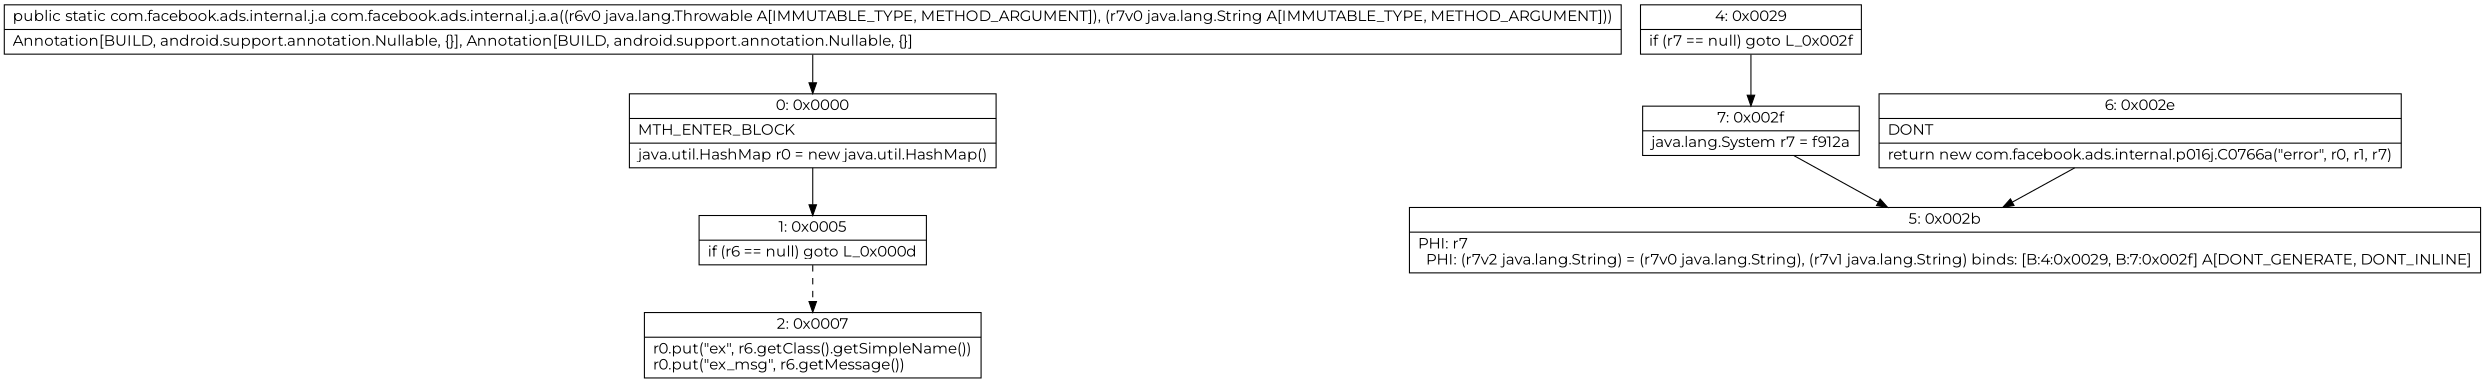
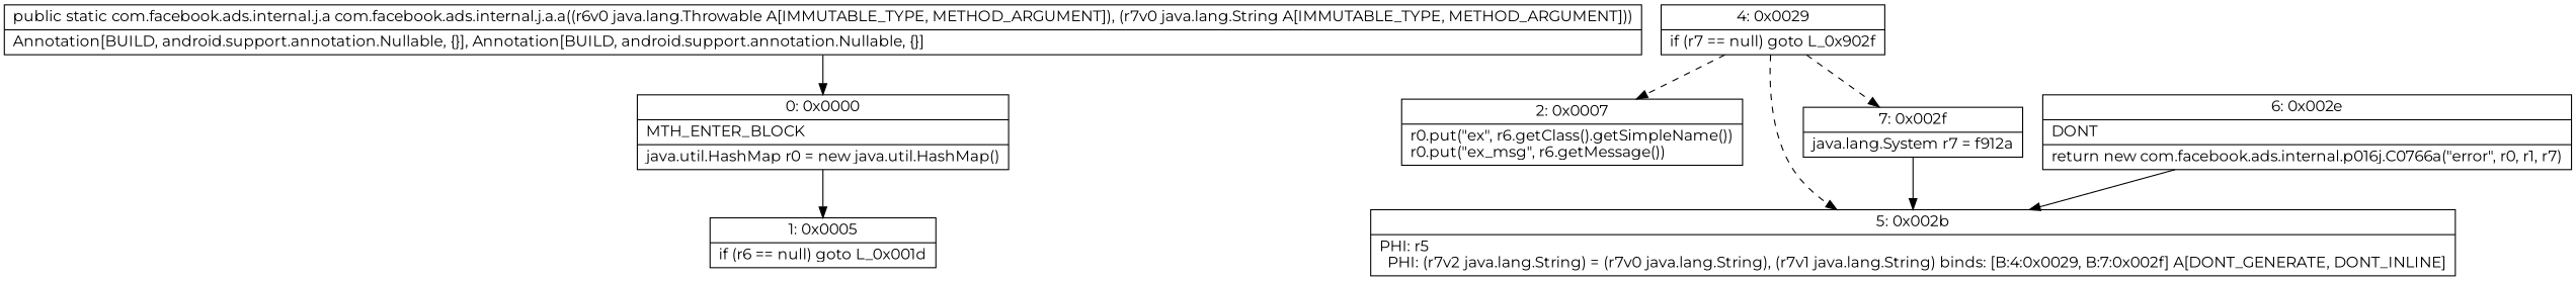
  digraph {
    fontname=Montserrat
    node [fontname=Montserrat shape=record]
    edge [fontname=Montserrat]
    n1 [label="{0\:\ 0x0000|MTH_ENTER_BLOCK\l|java.util.HashMap r0 = new java.util.HashMap()\l}"]
-   n2 [label="{1\:\ 0x0005|if (r6 == null) goto L_0x000d\l}"]
+   n2 [label="{1\:\ 0x0005|if (r6 == null) goto L_0x001d\l}"]
    n3 [label="{2\:\ 0x0007|r0.put(\"ex\", r6.getClass().getSimpleName())\lr0.put(\"ex_msg\", r6.getMessage())\l}"]
-   n4 [label="{4\:\ 0x0029|if (r7 == null) goto L_0x002f\l}"]
-   n5 [label="{5\:\ 0x002b|PHI: r7 \l  PHI: (r7v2 java.lang.String) = (r7v0 java.lang.String), (r7v1 java.lang.String) binds: [B:4:0x0029, B:7:0x002f] A[DONT_GENERATE, DONT_INLINE]\l}"]
+   n4 [label="{4\:\ 0x0029|if (r7 == null) goto L_0x902f\l}"]
+   n5 [label="{5\:\ 0x002b|PHI: r5 \l  PHI: (r7v2 java.lang.String) = (r7v0 java.lang.String), (r7v1 java.lang.String) binds: [B:4:0x0029, B:7:0x002f] A[DONT_GENERATE, DONT_INLINE]\l}"]
    n6 [label="{7\:\ 0x002f|java.lang.System r7 = f912a\l}"]
    n7 [label="{6\:\ 0x002e|DONT\l|return new com.facebook.ads.internal.p016j.C0766a(\"error\", r0, r1, r7)\l}"]
    n8 [label="{public static com.facebook.ads.internal.j.a com.facebook.ads.internal.j.a.a((r6v0 java.lang.Throwable A[IMMUTABLE_TYPE, METHOD_ARGUMENT]), (r7v0 java.lang.String A[IMMUTABLE_TYPE, METHOD_ARGUMENT]))  | Annotation[BUILD, android.support.annotation.Nullable, \{\}], Annotation[BUILD, android.support.annotation.Nullable, \{\}]\l}"]
    n1 -> n2
-   n2 -> n3 [style=dashed]
-   n4 -> n6
+   n4 -> n3 [style=dashed]
+   n4 -> n5 [style=dashed]
+   n4 -> n6 [style=dashed]
    n6 -> n5
    n7 -> n5
    n8 -> n1
  }
